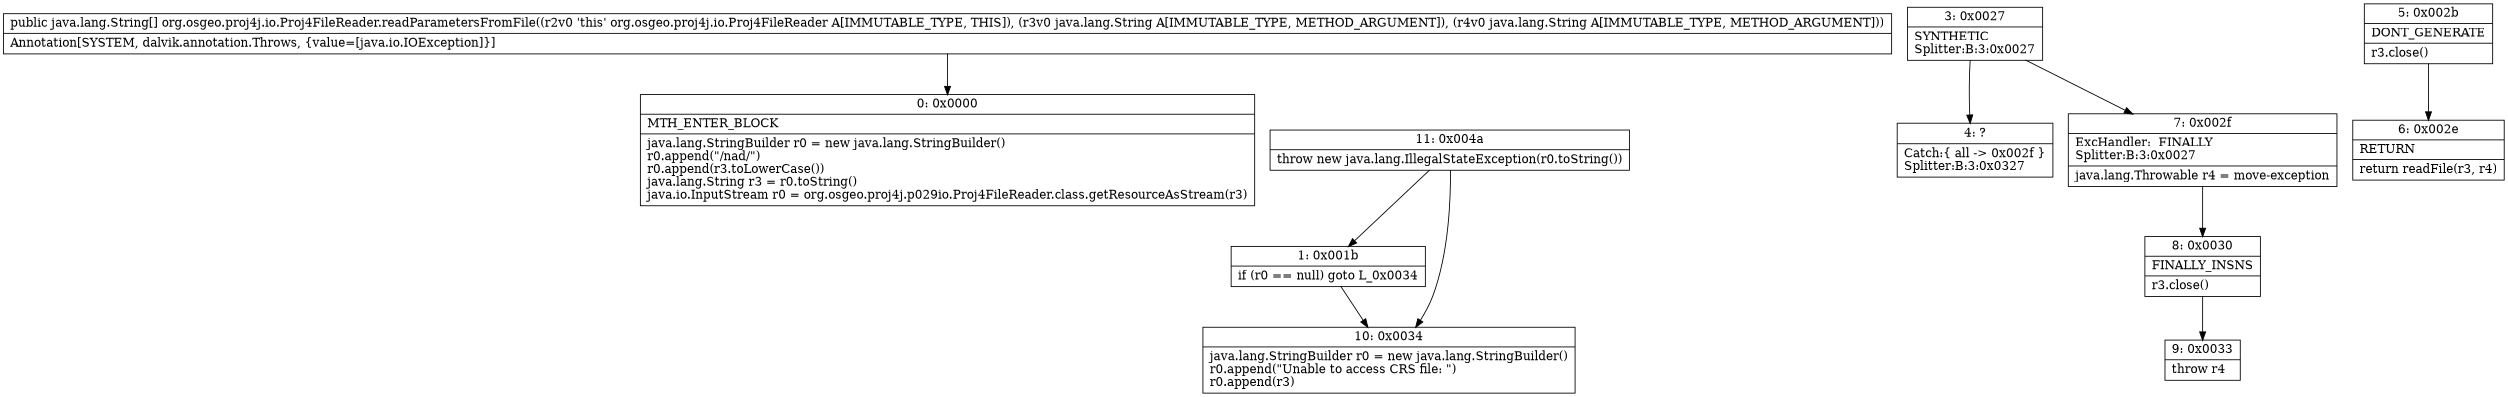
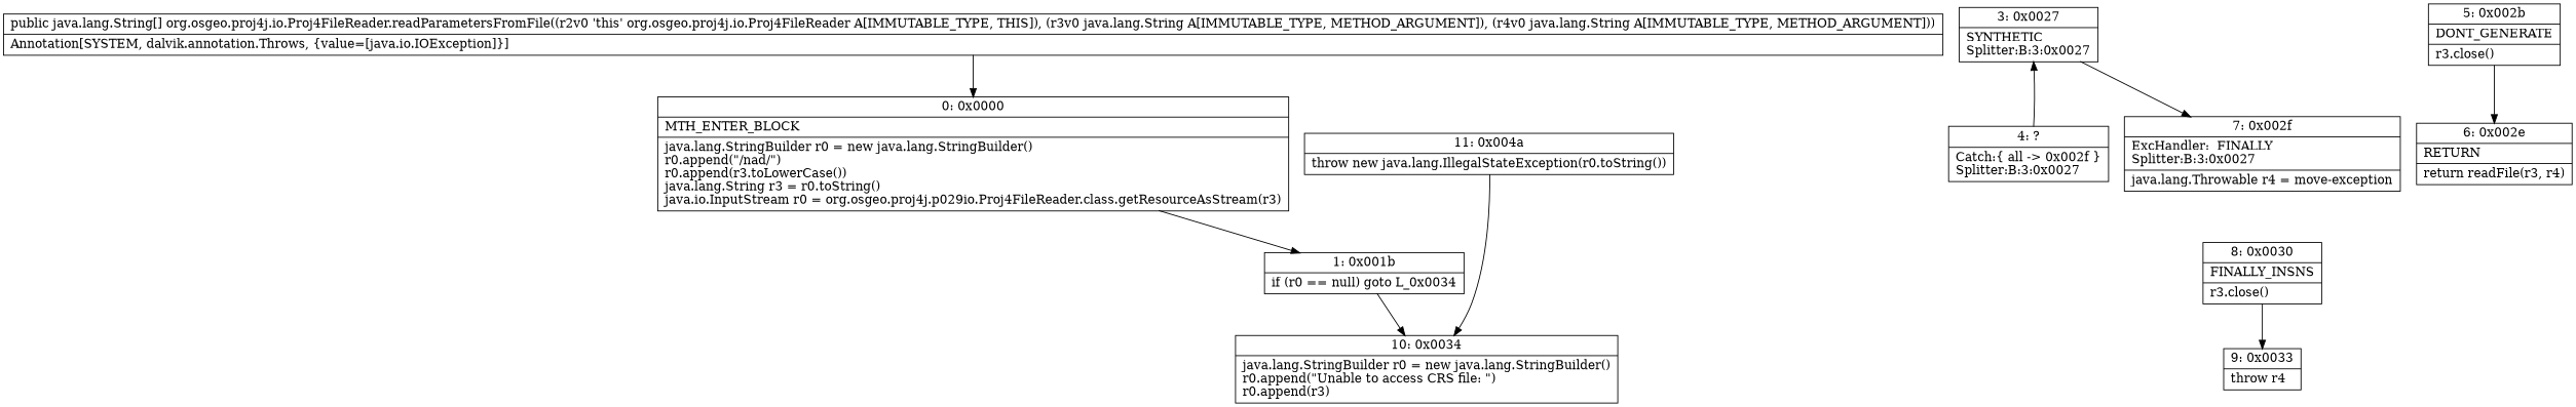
  digraph {
    node [shape=record]
    n1 [label="{0\:\ 0x0000|MTH_ENTER_BLOCK\l|java.lang.StringBuilder r0 = new java.lang.StringBuilder()\lr0.append(\"\/nad\/\")\lr0.append(r3.toLowerCase())\ljava.lang.String r3 = r0.toString()\ljava.io.InputStream r0 = org.osgeo.proj4j.p029io.Proj4FileReader.class.getResourceAsStream(r3)\l}"]
    n2 [label="{1\:\ 0x001b|if (r0 == null) goto L_0x0034\l}"]
    n3 [label="{10\:\ 0x0034|java.lang.StringBuilder r0 = new java.lang.StringBuilder()\lr0.append(\"Unable to access CRS file: \")\lr0.append(r3)\l}"]
    n4 [label="{3\:\ 0x0027|SYNTHETIC\lSplitter:B:3:0x0027\l}"]
-   n5 [label="{4\:\ ?|Catch:\{ all \-\> 0x002f \}\lSplitter:B:3:0x0327\l}"]
+   n5 [label="{4\:\ ?|Catch:\{ all \-\> 0x002f \}\lSplitter:B:3:0x0027\l}"]
    n6 [label="{7\:\ 0x002f|ExcHandler:  FINALLY\lSplitter:B:3:0x0027\l|java.lang.Throwable r4 = move\-exception\l}"]
    n7 [label="{8\:\ 0x0030|FINALLY_INSNS\l|r3.close()\l}"]
    n8 [label="{5\:\ 0x002b|DONT_GENERATE\l|r3.close()\l}"]
    n9 [label="{6\:\ 0x002e|RETURN\l|return readFile(r3, r4)\l}"]
    n10 [label="{9\:\ 0x0033|throw r4\l}"]
    n11 [label="{11\:\ 0x004a|throw new java.lang.IllegalStateException(r0.toString())\l}"]
    n12 [label="{public java.lang.String[] org.osgeo.proj4j.io.Proj4FileReader.readParametersFromFile((r2v0 'this' org.osgeo.proj4j.io.Proj4FileReader A[IMMUTABLE_TYPE, THIS]), (r3v0 java.lang.String A[IMMUTABLE_TYPE, METHOD_ARGUMENT]), (r4v0 java.lang.String A[IMMUTABLE_TYPE, METHOD_ARGUMENT]))  | Annotation[SYSTEM, dalvik.annotation.Throws, \{value=[java.io.IOException]\}]\l}"]
-   n11 -> n2
+   n1 -> n2
    n2 -> n3
-   n4 -> n5
+   n5 -> n4
    n4 -> n6
-   n6 -> n7
    n7 -> n10
    n8 -> n9
    n11 -> n3
    n12 -> n1
  }
